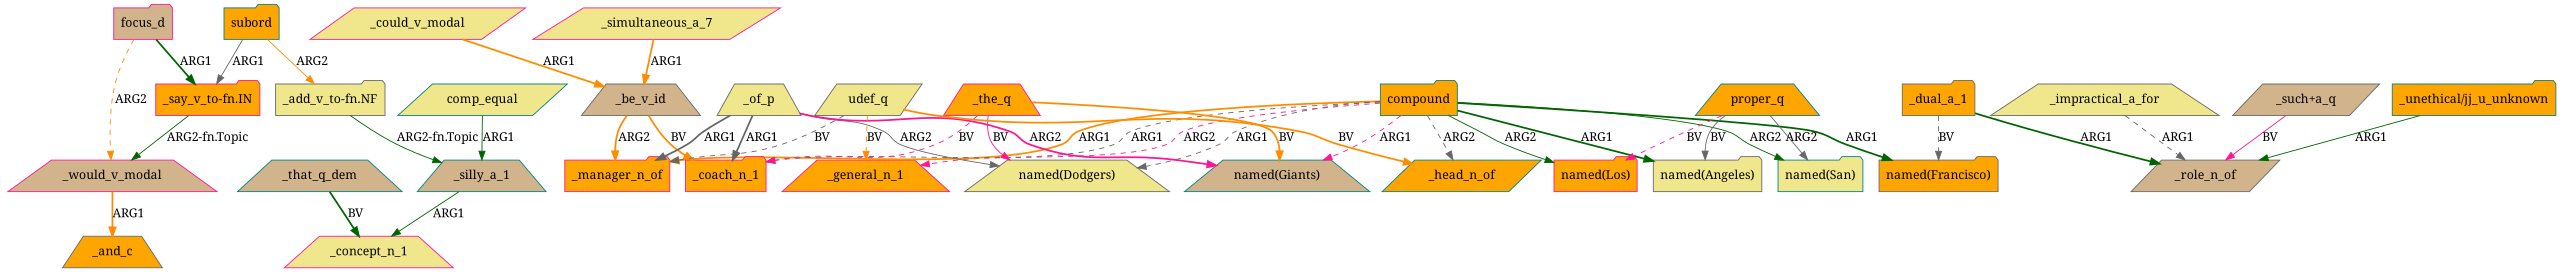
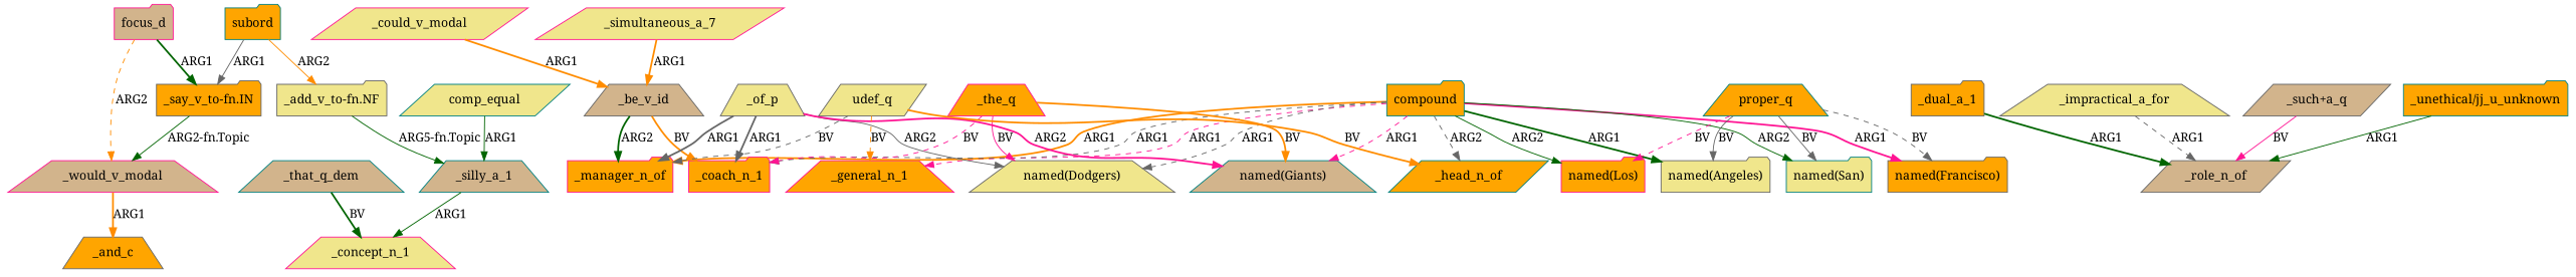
  digraph {
    fontname="Noto Serif"
    node [color=gray40 fillcolor=orange fontname="Noto Serif" shape=folder style=filled]
    edge [color=darkgreen fontname="Noto Serif" style=bold]
-   "_say_v_to-fn.IN" [color=deeppink]
+   "_say_v_to-fn.IN"
    _would_v_modal [color=deeppink fillcolor=tan shape=trapezium]
    _and_c [shape=trapezium]
    subord [color=teal]
    "_add_v_to-fn.NF" [fillcolor=khaki]
    _silly_a_1 [color=teal fillcolor=tan shape=trapezium]
    _concept_n_1 [color=deeppink fillcolor=khaki shape=trapezium]
    compound [color=teal]
    _general_n_1 [color=deeppink shape=trapezium]
    _manager_n_of [color=deeppink]
    _coach_n_1 [color=deeppink]
    "named(Francisco)"
    "named(San)" [color=teal fillcolor=khaki]
    _head_n_of [color=teal shape=parallelogram]
    "named(Los)" [color=deeppink]
    "named(Dodgers)" [fillcolor=khaki shape=trapezium]
    "named(Angeles)" [fillcolor=khaki]
    "named(Giants)" [color=teal fillcolor=tan shape=trapezium]
    focus_d [color=deeppink fillcolor=tan]
    comp_equal [color=teal fillcolor=khaki shape=parallelogram]
    _could_v_modal [color=deeppink fillcolor=khaki shape=parallelogram]
    _be_v_id [fillcolor=tan shape=trapezium]
    _of_p [fillcolor=khaki shape=trapezium]
    proper_q [color=teal shape=trapezium]
    _the_q [color=deeppink shape=trapezium]
    udef_q [fillcolor=khaki shape=parallelogram]
    n27 [color=deeppink fillcolor=khaki label=_simultaneous_a_7 shape=parallelogram]
    _role_n_of [fillcolor=tan shape=parallelogram]
    _dual_a_1
    "_such+a_q" [fillcolor=tan shape=parallelogram]
    _that_q_dem [color=teal fillcolor=tan shape=trapezium]
    "_unethical/jj_u_unknown" [color=teal]
    _impractical_a_for [fillcolor=khaki shape=trapezium]
    "_say_v_to-fn.IN" -> _would_v_modal [label="ARG2-fn.Topic" style=solid]
    _would_v_modal -> _and_c [color=darkorange label=ARG1]
    subord -> "_say_v_to-fn.IN" [color=gray40 label=ARG1 style=solid]
    subord -> "_add_v_to-fn.NF" [color=darkorange label=ARG2 style=solid]
-   "_add_v_to-fn.NF" -> _silly_a_1 [label="ARG2-fn.Topic" style=solid]
+   "_add_v_to-fn.NF" -> _silly_a_1 [label="ARG5-fn.Topic" style=solid]
    _silly_a_1 -> _concept_n_1 [label=ARG1 style=solid]
-   compound -> _general_n_1 [color=deeppink label=ARG2 style=dashed]
+   compound -> _general_n_1 [color=deeppink label=ARG1 style=dashed]
    compound -> _manager_n_of [color=darkorange label=ARG1]
    compound -> _coach_n_1 [color=gray40 label=ARG1 style=dashed]
-   compound -> "named(Francisco)" [label=ARG1]
+   compound -> "named(Francisco)" [color=deeppink label=ARG1]
    compound -> "named(San)" [label=ARG2 style=solid]
    compound -> _head_n_of [color=gray40 label=ARG2 style=dashed]
    compound -> "named(Los)" [label=ARG2 style=solid]
    compound -> "named(Dodgers)" [color=gray40 label=ARG1 style=dashed]
    compound -> "named(Angeles)" [label=ARG1]
    compound -> "named(Giants)" [color=deeppink label=ARG1 style=dashed]
    focus_d -> "_say_v_to-fn.IN" [label=ARG1]
    focus_d -> _would_v_modal [color=darkorange label=ARG2 style=dashed]
    comp_equal -> _silly_a_1 [label=ARG1 style=solid]
    _could_v_modal -> _be_v_id [color=darkorange label=ARG1]
-   _be_v_id -> _manager_n_of [color=darkorange label=ARG2]
+   _be_v_id -> _manager_n_of [label=ARG2]
    _be_v_id -> _coach_n_1 [color=darkorange label=BV]
    _of_p -> _manager_n_of [color=gray40 label=ARG1]
    _of_p -> _coach_n_1 [color=gray40 label=ARG1]
    _of_p -> "named(Dodgers)" [color=gray40 label=ARG2 style=solid]
    _of_p -> "named(Giants)" [color=deeppink label=ARG2]
-   _dual_a_1 -> "named(Francisco)" [color=gray40 label=BV style=dashed]
-   proper_q -> "named(San)" [color=gray40 label=ARG2 style=solid]
+   proper_q -> "named(Francisco)" [color=gray40 label=BV style=dashed]
+   proper_q -> "named(San)" [color=gray40 label=BV style=solid]
    proper_q -> "named(Los)" [color=deeppink label=BV style=dashed]
    proper_q -> "named(Angeles)" [color=gray40 label=BV style=solid]
    _the_q -> _coach_n_1 [color=deeppink label=BV style=dashed]
    _the_q -> "named(Dodgers)" [color=deeppink label=BV style=solid]
    _the_q -> "named(Giants)" [color=darkorange label=BV]
    udef_q -> _general_n_1 [color=darkorange label=BV style=dashed]
    udef_q -> _manager_n_of [color=gray40 label=BV style=dashed]
    udef_q -> _head_n_of [color=darkorange label=BV]
    n27 -> _be_v_id [color=darkorange label=ARG1]
    _dual_a_1 -> _role_n_of [label=ARG1]
    "_such+a_q" -> _role_n_of [color=deeppink label=BV style=solid]
    _that_q_dem -> _concept_n_1 [label=BV]
    "_unethical/jj_u_unknown" -> _role_n_of [label=ARG1 style=solid]
    _impractical_a_for -> _role_n_of [color=gray40 label=ARG1 style=dashed]
  }
